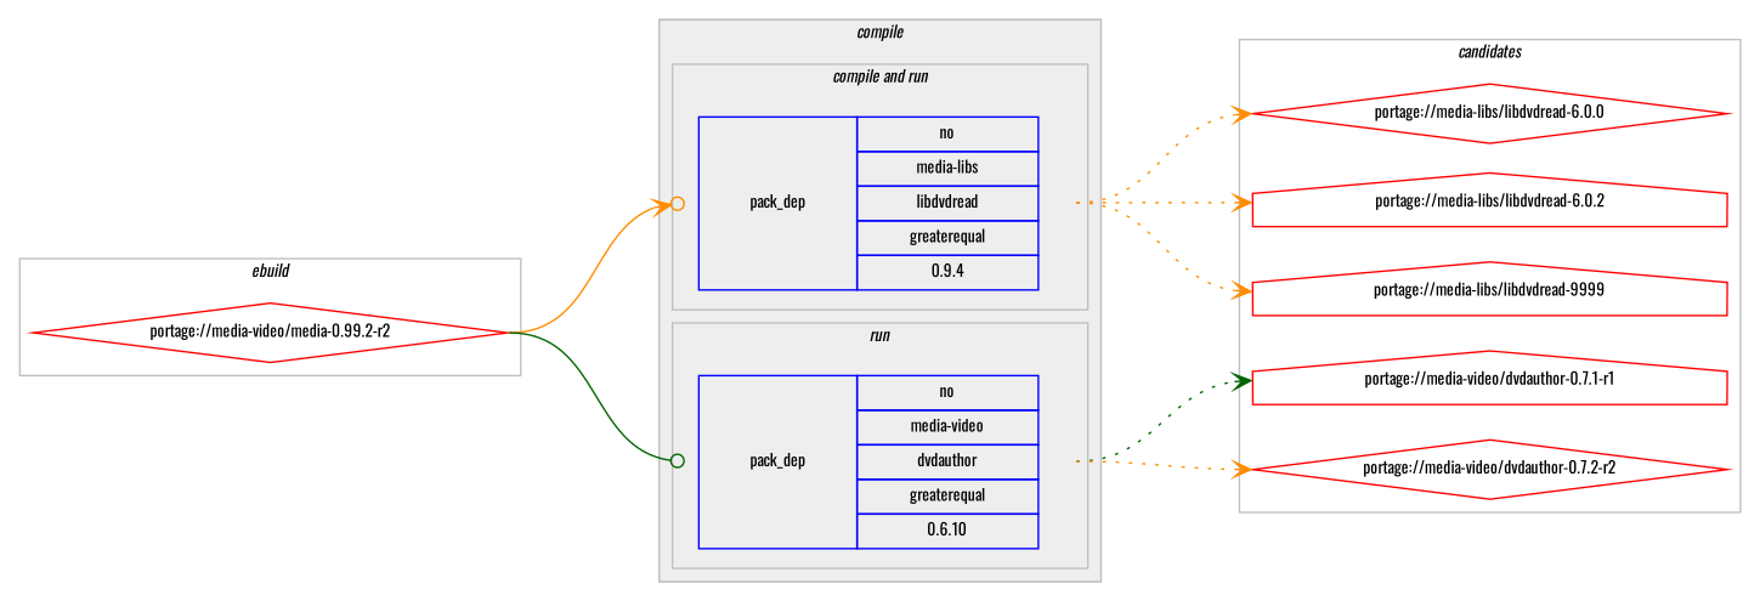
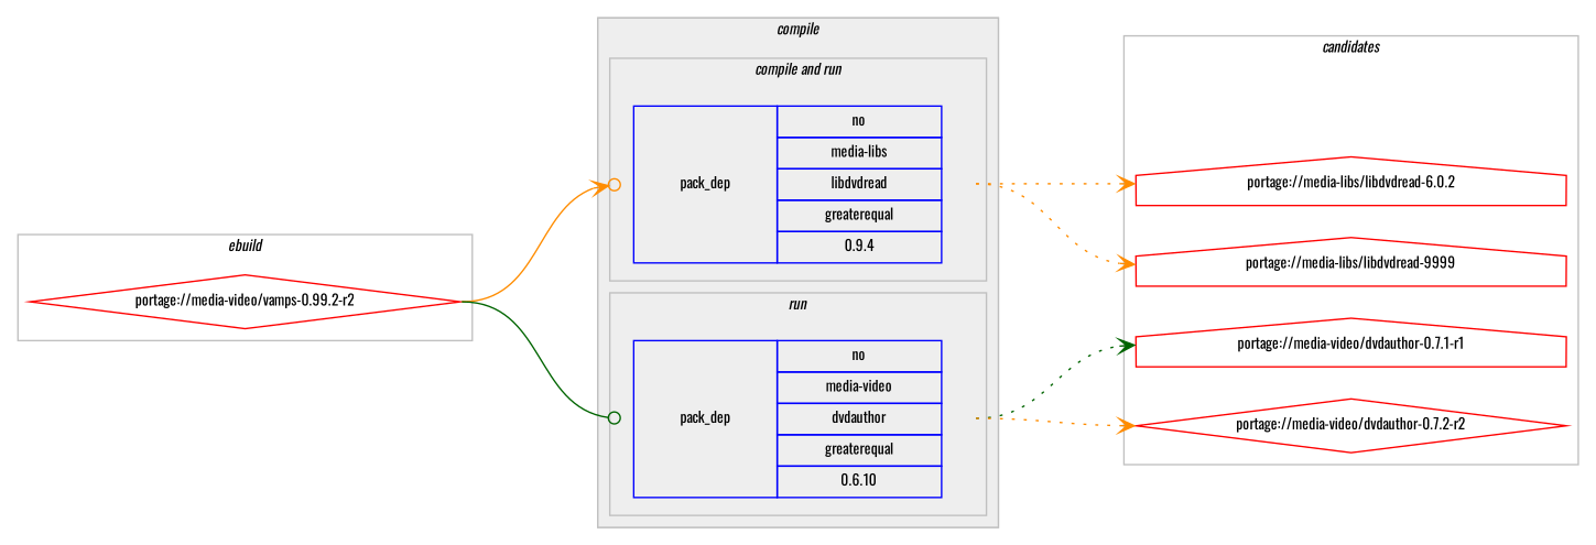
  digraph {
    compound=true
    concentrate=true
    fontname=Oswald
    fontsize=10
    newrank=true
    rankdir=LR
    ranksep=1.5
    node [color=red fontname=Oswald fontsize=10 shape=diamond]
    edge [arrowhead=vee color=darkorange fontname=Oswald headport=w style=dotted tailport=e weight=100]
-   n1 [label="portage://media-video/media-0.99.2-r2" width=4]
+   n1 [label="portage://media-video/vamps-0.99.2-r2" width=4]
    n2 [color=blue label=<<TABLE BORDER="0" CELLBORDER="1" CELLSPACING="0" CELLPADDING="4" WIDTH="220"><TR><TD ROWSPAN="6" CELLPADDING="30">pack_dep</TD></TR><TR><TD WIDTH="110">no</TD></TR><TR><TD>media-libs</TD></TR><TR><TD>libdvdread</TD></TR><TR><TD>greaterequal</TD></TR><TR><TD>0.9.4</TD></TR></TABLE>> shape=none]
    n3 [color=blue label=<<TABLE BORDER="0" CELLBORDER="1" CELLSPACING="0" CELLPADDING="4" WIDTH="220"><TR><TD ROWSPAN="6" CELLPADDING="30">pack_dep</TD></TR><TR><TD WIDTH="110">no</TD></TR><TR><TD>media-video</TD></TR><TR><TD>dvdauthor</TD></TR><TR><TD>greaterequal</TD></TR><TR><TD>0.6.10</TD></TR></TABLE>> shape=none]
-   n4 [label="portage://media-libs/libdvdread-6.0.0" width=4]
    n5 [label="portage://media-libs/libdvdread-6.0.2" shape=house width=4]
    n6 [label="portage://media-libs/libdvdread-9999" shape=house width=4]
    n7 [label="portage://media-video/dvdauthor-0.7.1-r1" shape=house width=4]
    n8 [label="portage://media-video/dvdauthor-0.7.2-r2" width=4]
    subgraph cluster_1 {
      color=gray
      label=<<i>ebuild</i>>
      rank=same
      n1
    }
    subgraph cluster_2 {
      color=gray
      label=<<i>dependencies</i>>
      subgraph cluster_3 {
        color=gray
        fillcolor="#eeeeee"
        label=<<i>compile</i>>
        style=filled
      }
      subgraph cluster_4 {
        color=gray
        fillcolor="#eeeeee"
        label=<<i>compile and run</i>>
        style=filled
        subgraph sub_5 {
          color=gray
          fillcolor="#eeeeee"
          label=<<i>compile and run</i>>
          style=filled
          n2
        }
      }
      subgraph cluster_6 {
        color=gray
        fillcolor="#eeeeee"
        label=<<i>run</i>>
        style=filled
        subgraph sub_7 {
          color=gray
          fillcolor="#eeeeee"
          label=<<i>run</i>>
          style=filled
          n3
        }
      }
    }
    subgraph cluster_8 {
      color=gray
      label=<<i>candidates</i>>
      rank=same
      subgraph sub_9 {
        color=black
        label=<<i>candidates</i>>
        nodesep=1
        rank=same
-       n4
        n5
        n6
      }
      subgraph sub_10 {
        color=black
        label=<<i>candidates</i>>
        nodesep=1
        rank=same
        n7
        n8
      }
    }
    n1 -> n2 [arrowhead=odotvee style=solid weight=20]
    n1 -> n3 [arrowhead=odot color=darkgreen style=solid weight=20]
-   n2 -> n4
    n2 -> n5
    n2 -> n6
    n3 -> n7 [color=darkgreen]
    n3 -> n8
  }
